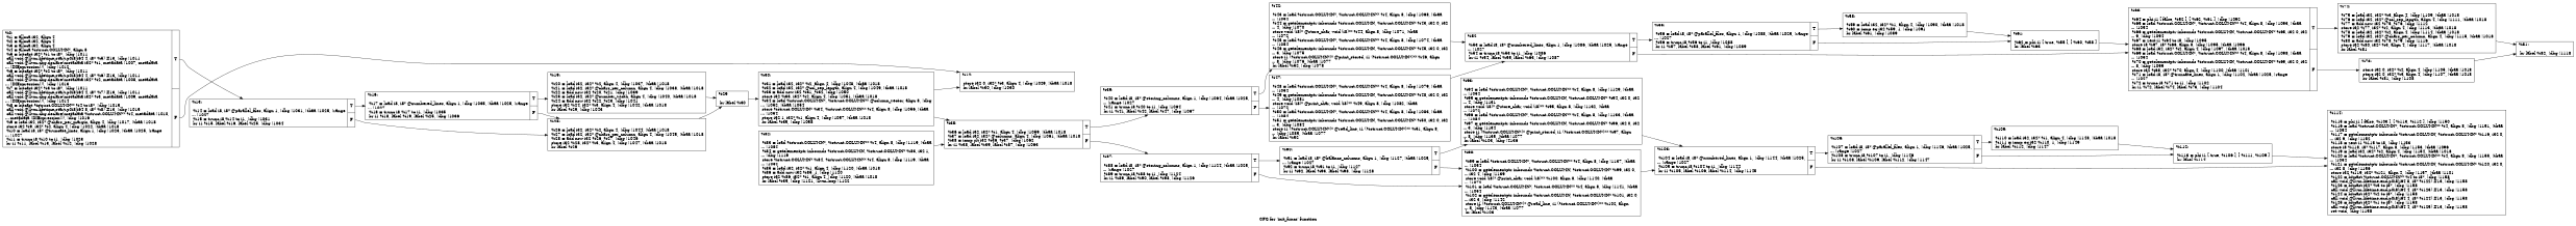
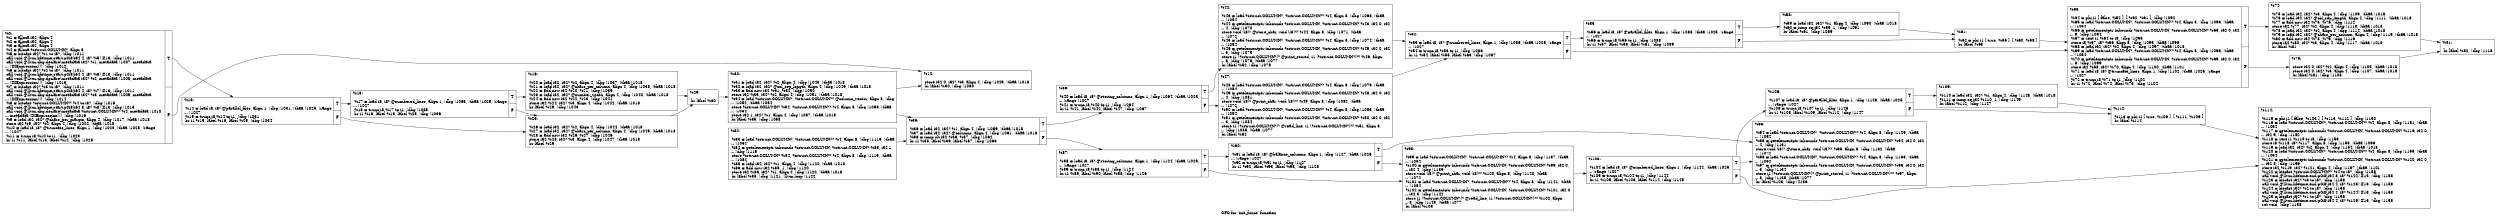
  digraph {
    label="CFG for 'init_funcs' function"
    rankdir=LR
    node [shape=record]
    n1 [label="{%0:\l  %1 = alloca i32, align 4\l  %2 = alloca i32, align 4\l  %3 = alloca i32, align 4\l  %4 = alloca %struct.COLUMN*, align 8\l  %5 = bitcast i32* %1 to i8*, !dbg !1011\l  call void @llvm.lifetime.start.p0i8(i64 4, i8* %5) #13, !dbg !1011\l  call void @llvm.dbg.declare(metadata i32* %1, metadata !1007, metadata\l... !DIExpression()), !dbg !1012\l  %6 = bitcast i32* %2 to i8*, !dbg !1011\l  call void @llvm.lifetime.start.p0i8(i64 4, i8* %6) #13, !dbg !1011\l  call void @llvm.dbg.declare(metadata i32* %2, metadata !1008, metadata\l... !DIExpression()), !dbg !1013\l  %7 = bitcast i32* %3 to i8*, !dbg !1011\l  call void @llvm.lifetime.start.p0i8(i64 4, i8* %7) #13, !dbg !1011\l  call void @llvm.dbg.declare(metadata i32* %3, metadata !1009, metadata\l... !DIExpression()), !dbg !1014\l  %8 = bitcast %struct.COLUMN** %4 to i8*, !dbg !1015\l  call void @llvm.lifetime.start.p0i8(i64 8, i8* %8) #13, !dbg !1015\l  call void @llvm.dbg.declare(metadata %struct.COLUMN** %4, metadata !1010,\l... metadata !DIExpression()), !dbg !1016\l  %9 = load i32, i32* @chars_per_margin, align 4, !dbg !1017, !tbaa !1018\l  store i32 %9, i32* %2, align 4, !dbg !1022, !tbaa !1018\l  %10 = load i8, i8* @truncate_lines, align 1, !dbg !1023, !tbaa !1025, !range\l... !1027\l  %11 = trunc i8 %10 to i1, !dbg !1023\l  br i1 %11, label %13, label %12, !dbg !1028\l|{<s0>T|<s1>F}}"]
    n2 [label="{%13:\l\l  %14 = load i8, i8* @parallel_files, align 1, !dbg !1031, !tbaa !1025, !range\l... !1027\l  %15 = trunc i8 %14 to i1, !dbg !1031\l  br i1 %15, label %16, label %25, !dbg !1034\l|{<s0>T|<s1>F}}"]
    n3 [label="{%12:\l\l  store i32 0, i32* %3, align 4, !dbg !1029, !tbaa !1018\l  br label %30, !dbg !1030\l}"]
    n4 [label="{%16:\l\l  %17 = load i8, i8* @numbered_lines, align 1, !dbg !1035, !tbaa !1025, !range\l... !1027\l  %18 = trunc i8 %17 to i1, !dbg !1035\l  br i1 %18, label %19, label %25, !dbg !1036\l|{<s0>T|<s1>F}}"]
    n5 [label="{%25:\l\l  %26 = load i32, i32* %2, align 4, !dbg !1044, !tbaa !1018\l  %27 = load i32, i32* @chars_per_column, align 4, !dbg !1045, !tbaa !1018\l  %28 = add nsw i32 %26, %27, !dbg !1046\l  store i32 %28, i32* %3, align 4, !dbg !1047, !tbaa !1018\l  br label %29\l}"]
    n6 [label="{%19:\l\l  %20 = load i32, i32* %2, align 4, !dbg !1037, !tbaa !1018\l  %21 = load i32, i32* @chars_per_column, align 4, !dbg !1038, !tbaa !1018\l  %22 = add nsw i32 %20, %21, !dbg !1039\l  %23 = load i32, i32* @number_width, align 4, !dbg !1040, !tbaa !1018\l  %24 = add nsw i32 %22, %23, !dbg !1041\l  store i32 %24, i32* %3, align 4, !dbg !1042, !tbaa !1018\l  br label %29, !dbg !1043\l}"]
    n7 [label="{%29:\l\l  br label %30\l}"]
    n8 [label="{%30:\l\l  %31 = load i32, i32* %2, align 4, !dbg !1048, !tbaa !1018\l  %32 = load i32, i32* @col_sep_length, align 4, !dbg !1049, !tbaa !1018\l  %33 = add nsw i32 %31, %32, !dbg !1050\l  store i32 %33, i32* %2, align 4, !dbg !1051, !tbaa !1018\l  %34 = load %struct.COLUMN*, %struct.COLUMN** @column_vector, align 8, !dbg\l... !1052, !tbaa !1054\l  store %struct.COLUMN* %34, %struct.COLUMN** %4, align 8, !dbg !1056, !tbaa\l... !1054\l  store i32 1, i32* %1, align 4, !dbg !1057, !tbaa !1018\l  br label %35, !dbg !1058\l}"]
    n9 [label="{%35:\l\l  %36 = load i32, i32* %1, align 4, !dbg !1059, !tbaa !1018\l  %37 = load i32, i32* @columns, align 4, !dbg !1061, !tbaa !1018\l  %38 = icmp slt i32 %36, %37, !dbg !1062\l  br i1 %38, label %39, label %87, !dbg !1063\l|{<s0>T|<s1>F}}"]
    n10 [label="{%39:\l\l  %40 = load i8, i8* @storing_columns, align 1, !dbg !1064, !tbaa !1025,\l... !range !1027\l  %41 = trunc i8 %40 to i1, !dbg !1064\l  br i1 %41, label %42, label %47, !dbg !1067\l|{<s0>T|<s1>F}}"]
    n11 [label="{%87:\l\l  %88 = load i8, i8* @storing_columns, align 1, !dbg !1124, !tbaa !1025,\l... !range !1027\l  %89 = trunc i8 %88 to i1, !dbg !1124\l  br i1 %89, label %90, label %98, !dbg !1126\l|{<s0>T|<s1>F}}"]
    n12 [label="{%42:\l\l  %43 = load %struct.COLUMN*, %struct.COLUMN** %4, align 8, !dbg !1068, !tbaa\l... !1054\l  %44 = getelementptr inbounds %struct.COLUMN, %struct.COLUMN* %43, i32 0, i32\l... 4, !dbg !1070\l  store void (i8)* @store_char, void (i8)** %44, align 8, !dbg !1071, !tbaa\l... !1072\l  %45 = load %struct.COLUMN*, %struct.COLUMN** %4, align 8, !dbg !1074, !tbaa\l... !1054\l  %46 = getelementptr inbounds %struct.COLUMN, %struct.COLUMN* %45, i32 0, i32\l... 3, !dbg !1075\l  store i1 (%struct.COLUMN*)* @print_stored, i1 (%struct.COLUMN*)** %46, align\l... 8, !dbg !1076, !tbaa !1077\l  br label %52, !dbg !1078\l}"]
    n13 [label="{%47:\l\l  %48 = load %struct.COLUMN*, %struct.COLUMN** %4, align 8, !dbg !1079, !tbaa\l... !1054\l  %49 = getelementptr inbounds %struct.COLUMN, %struct.COLUMN* %48, i32 0, i32\l... 4, !dbg !1081\l  store void (i8)* @print_char, void (i8)** %49, align 8, !dbg !1082, !tbaa\l... !1072\l  %50 = load %struct.COLUMN*, %struct.COLUMN** %4, align 8, !dbg !1083, !tbaa\l... !1054\l  %51 = getelementptr inbounds %struct.COLUMN, %struct.COLUMN* %50, i32 0, i32\l... 3, !dbg !1084\l  store i1 (%struct.COLUMN*)* @read_line, i1 (%struct.COLUMN*)** %51, align 8,\l... !dbg !1085, !tbaa !1077\l  br label %52\l}"]
    n14 [label="{%90:\l\l  %91 = load i8, i8* @balance_columns, align 1, !dbg !1127, !tbaa !1025,\l... !range !1027\l  %92 = trunc i8 %91 to i1, !dbg !1127\l  br i1 %92, label %93, label %98, !dbg !1128\l|{<s0>T|<s1>F}}"]
    n15 [label="{%98:\l\l  %99 = load %struct.COLUMN*, %struct.COLUMN** %4, align 8, !dbg !1137, !tbaa\l... !1054\l  %100 = getelementptr inbounds %struct.COLUMN, %struct.COLUMN* %99, i32 0,\l... i32 4, !dbg !1139\l  store void (i8)* @print_char, void (i8)** %100, align 8, !dbg !1140, !tbaa\l... !1072\l  %101 = load %struct.COLUMN*, %struct.COLUMN** %4, align 8, !dbg !1141, !tbaa\l... !1054\l  %102 = getelementptr inbounds %struct.COLUMN, %struct.COLUMN* %101, i32 0,\l... i32 3, !dbg !1142\l  store i1 (%struct.COLUMN*)* @read_line, i1 (%struct.COLUMN*)** %102, align\l... 8, !dbg !1143, !tbaa !1077\l  br label %103\l}"]
    n16 [label="{%52:\l\l  %53 = load i8, i8* @numbered_lines, align 1, !dbg !1086, !tbaa !1025, !range\l... !1027\l  %54 = trunc i8 %53 to i1, !dbg !1086\l  br i1 %54, label %55, label %63, !dbg !1087\l|{<s0>T|<s1>F}}"]
    n17 [label="{%93:\l\l  %94 = load %struct.COLUMN*, %struct.COLUMN** %4, align 8, !dbg !1129, !tbaa\l... !1054\l  %95 = getelementptr inbounds %struct.COLUMN, %struct.COLUMN* %94, i32 0, i32\l... 4, !dbg !1131\l  store void (i8)* @store_char, void (i8)** %95, align 8, !dbg !1132, !tbaa\l... !1072\l  %96 = load %struct.COLUMN*, %struct.COLUMN** %4, align 8, !dbg !1133, !tbaa\l... !1054\l  %97 = getelementptr inbounds %struct.COLUMN, %struct.COLUMN* %96, i32 0, i32\l... 3, !dbg !1134\l  store i1 (%struct.COLUMN*)* @print_stored, i1 (%struct.COLUMN*)** %97, align\l... 8, !dbg !1135, !tbaa !1077\l  br label %103, !dbg !4136\l}"]
    n18 [label="{%103:\l\l  %104 = load i8, i8* @numbered_lines, align 1, !dbg !1144, !tbaa !1025,\l... !range !1027\l  %105 = trunc i8 %104 to i1, !dbg !1144\l  br i1 %105, label %106, label %114, !dbg !1145\l|{<s0>T|<s1>F}}"]
    n19 [label="{%55:\l\l  %56 = load i8, i8* @parallel_files, align 1, !dbg !1088, !tbaa !1025, !range\l... !1027\l  %56 = trunc i8 %56 to i1, !dbg !1088\l  br i1 %57, label %58, label %61, !dbg !1089\l|{<s0>T|<s1>F}}"]
    n20 [label="{%63:\l\l  %64 = phi i1 [ false, %52 ], [ %62, %61 ], !dbg !1092\l  %65 = load %struct.COLUMN*, %struct.COLUMN** %4, align 8, !dbg !1093, !tbaa\l... !1054\l  %66 = getelementptr inbounds %struct.COLUMN, %struct.COLUMN* %65, i32 0, i32\l... 9, !dbg !1094\l  %67 = zext i1 %64 to i8, !dbg !1095\l  store i8 %67, i8* %66, align 8, !dbg !1095, !tbaa !1096\l  %68 = load i32, i32* %2, align 4, !dbg !1097, !tbaa !1018\l  %69 = load %struct.COLUMN*, %struct.COLUMN** %4, align 8, !dbg !1098, !tbaa\l... !1054\l  %70 = getelementptr inbounds %struct.COLUMN, %struct.COLUMN* %69, i32 0, i32\l... 8, !dbg !1099\l  store i32 %68, i32* %70, align 4, !dbg !1100, !tbaa !1101\l  %71 = load i8, i8* @truncate_lines, align 1, !dbg !1102, !tbaa !1025, !range\l... !1027\l  %72 = trunc i8 %71 to i1, !dbg !1102\l  br i1 %72, label %74, label %73, !dbg !1104\l|{<s0>T|<s1>F}}"]
    n21 [label="{%58:\l\l  %59 = load i32, i32* %1, align 4, !dbg !1090, !tbaa !1018\l  %60 = icmp eq i32 %59, 1, !dbg !1091\l  br label %61, !dbg !1089\l}"]
    n22 [label="{%61:\l\l  %62 = phi i1 [ true, %55 ], [ %60, %58 ]\l  br label %63\l}"]
    n23 [label="{%74:\l\l  %75 = load i32, i32* %3, align 4, !dbg !1109, !tbaa !1018\l  %76 = load i32, i32* @col_sep_length, align 4, !dbg !1111, !tbaa !1018\l  %77 = add nsw i32 %75, %76, !dbg !1112\l  store i32 %77, i32* %2, align 4, !dbg !1113, !tbaa !1018\l  %78 = load i32, i32* %2, align 4, !dbg !1114, !tbaa !1018\l  %79 = load i32, i32* @chars_per_column, align 4, !dbg !1115, !tbaa !1018\l  %80 = add nsw i32 %78, %79, !dbg !1116\l  store i32 %80, i32* %3, align 4, !dbg !1117, !tbaa !1018\l  br label %81\l}"]
    n24 [label="{%73:\l\l  store i32 0, i32* %2, align 4, !dbg !1105, !tbaa !1018\l  store i32 0, i32* %3, align 4, !dbg !1107, !tbaa !1018\l  br label %81, !dbg !1108\l}"]
    n25 [label="{%81:\l\l  br label %82, !dbg !1118\l}"]
    n26 [label="{%82:\l\l  %83 = load %struct.COLUMN*, %struct.COLUMN** %4, align 8, !dbg !1119, !tbaa\l... !1054\l  %84 = getelementptr inbounds %struct.COLUMN, %struct.COLUMN* %83, i32 1,\l... !dbg !1119\l  store %struct.COLUMN* %84, %struct.COLUMN** %4, align 8, !dbg !1119, !tbaa\l... !1054\l  %85 = load i32, i32* %1, align 4, !dbg !1120, !tbaa !1018\l  %86 = add nsw i32 %85, 1, !dbg !1120\l  store i32 %86, i32* %1, align 4, !dbg !1120, !tbaa !1018\l  br label %35, !dbg !1121, !llvm.loop !1122\l}"]
    n27 [label="{%106:\l\l  %107 = load i8, i8* @parallel_files, align 1, !dbg !1146, !tbaa !1025,\l... !range !1027\l  %108 = trunc i8 %107 to i1, !dbg !1146\l  br i1 %108, label %109, label %112, !dbg !1147\l|{<s0>T|<s1>F}}"]
    n28 [label="{%114:\l\l  %115 = phi i1 [ false, %103 ], [ %113, %112 ], !dbg !1150\l  %116 = load %struct.COLUMN*, %struct.COLUMN** %4, align 8, !dbg !1151, !tbaa\l... !1054\l  %117 = getelementptr inbounds %struct.COLUMN, %struct.COLUMN* %116, i32 0,\l... i32 9, !dbg !1152\l  %118 = zext i1 %115 to i8, !dbg !1153\l  store i8 %118, i8* %117, align 8, !dbg !1153, !tbaa !1096\l  %119 = load i32, i32* %2, align 4, !dbg !1154, !tbaa !1018\l  %120 = load %struct.COLUMN*, %struct.COLUMN** %4, align 8, !dbg !1155, !tbaa\l... !1054\l  %121 = getelementptr inbounds %struct.COLUMN, %struct.COLUMN* %120, i32 0,\l... i32 8, !dbg !1156\l  store i32 %119, i32* %121, align 4, !dbg !1157, !tbaa !1101\l  %122 = bitcast %struct.COLUMN** %4 to i8*, !dbg !1158\l  call void @llvm.lifetime.end.p0i8(i64 8, i8* %122) #13, !dbg !1158\l  %123 = bitcast i32* %3 to i8*, !dbg !1158\l  call void @llvm.lifetime.end.p0i8(i64 4, i8* %123) #13, !dbg !1158\l  %124 = bitcast i32* %2 to i8*, !dbg !1158\l  call void @llvm.lifetime.end.p0i8(i64 4, i8* %124) #13, !dbg !1158\l  %125 = bitcast i32* %1 to i8*, !dbg !1158\l  call void @llvm.lifetime.end.p0i8(i64 4, i8* %125) #13, !dbg !1158\l  ret void, !dbg !1158\l}"]
    n29 [label="{%109:\l\l  %110 = load i32, i32* %1, align 4, !dbg !1148, !tbaa !1018\l  %111 = icmp eq i32 %110, 1, !dbg !1149\l  br label %112, !dbg !1147\l}"]
    n30 [label="{%112:\l\l  %113 = phi i1 [ true, %106 ], [ %111, %109 ]\l  br label %114\l}"]
    n1 -> n2 [tailport=s0]
    n1 -> n3 [tailport=s1]
    n2 -> n4 [tailport=s0]
    n2 -> n5 [tailport=s1]
    n4 -> n5 [tailport=s1]
    n4 -> n6 [tailport=s0]
    n5 -> n7
    n6 -> n7
    n7 -> n8
    n8 -> n3
    n8 -> n9
    n9 -> n10 [tailport=s0]
    n9 -> n11 [tailport=s1]
    n10 -> n12 [tailport=s0]
    n10 -> n13 [tailport=s1]
    n11 -> n14 [tailport=s0]
    n11 -> n15 [tailport=s1]
    n12 -> n16
    n13 -> n16
    n14 -> n15 [tailport=s1]
    n14 -> n17 [tailport=s0]
    n15 -> n18
    n16 -> n19 [tailport=s0]
    n16 -> n20 [tailport=s1]
-   n17 -> n18
+   n18 -> n17
    n18 -> n27 [tailport=s0]
    n18 -> n28 [tailport=s1]
    n19 -> n21 [tailport=s0]
    n19 -> n22 [tailport=s1]
    n20 -> n23 [tailport=s0]
    n20 -> n24 [tailport=s1]
    n21 -> n22
    n22 -> n20
    n23 -> n25
    n24 -> n25
    n26 -> n9
    n27 -> n29 [tailport=s0]
    n27 -> n30 [tailport=s1]
    n29 -> n30
    n30 -> n28
  }
